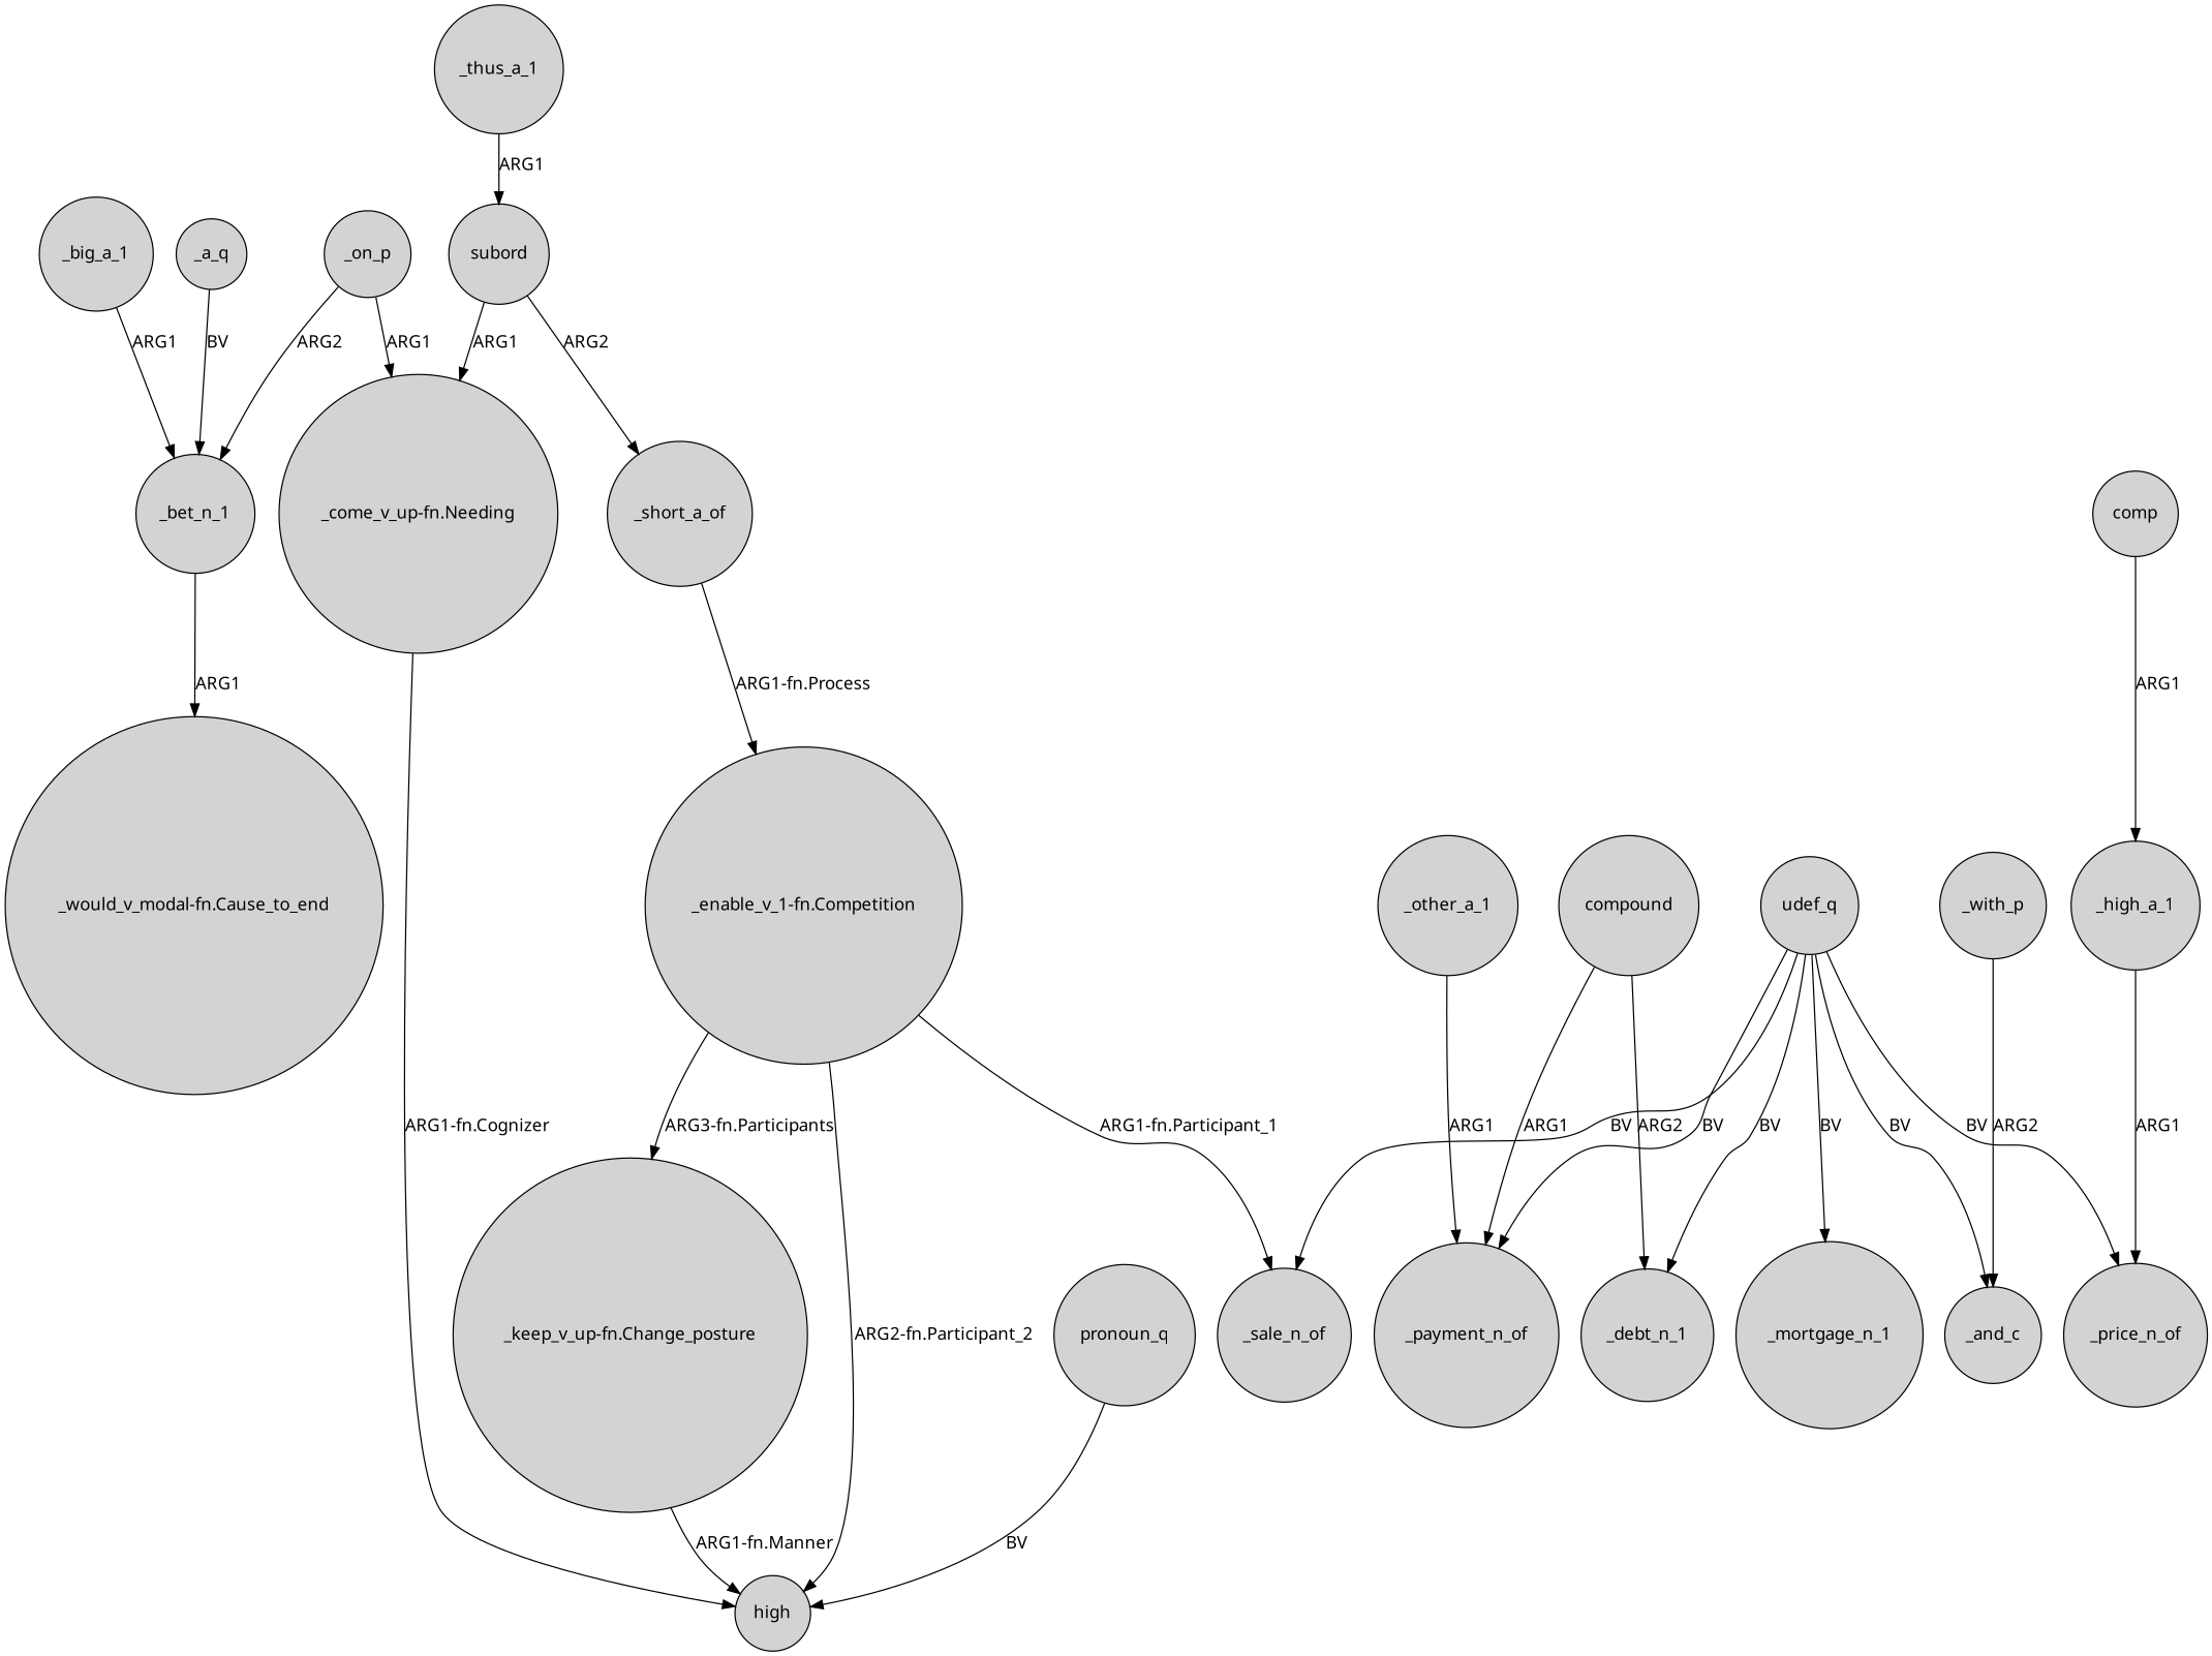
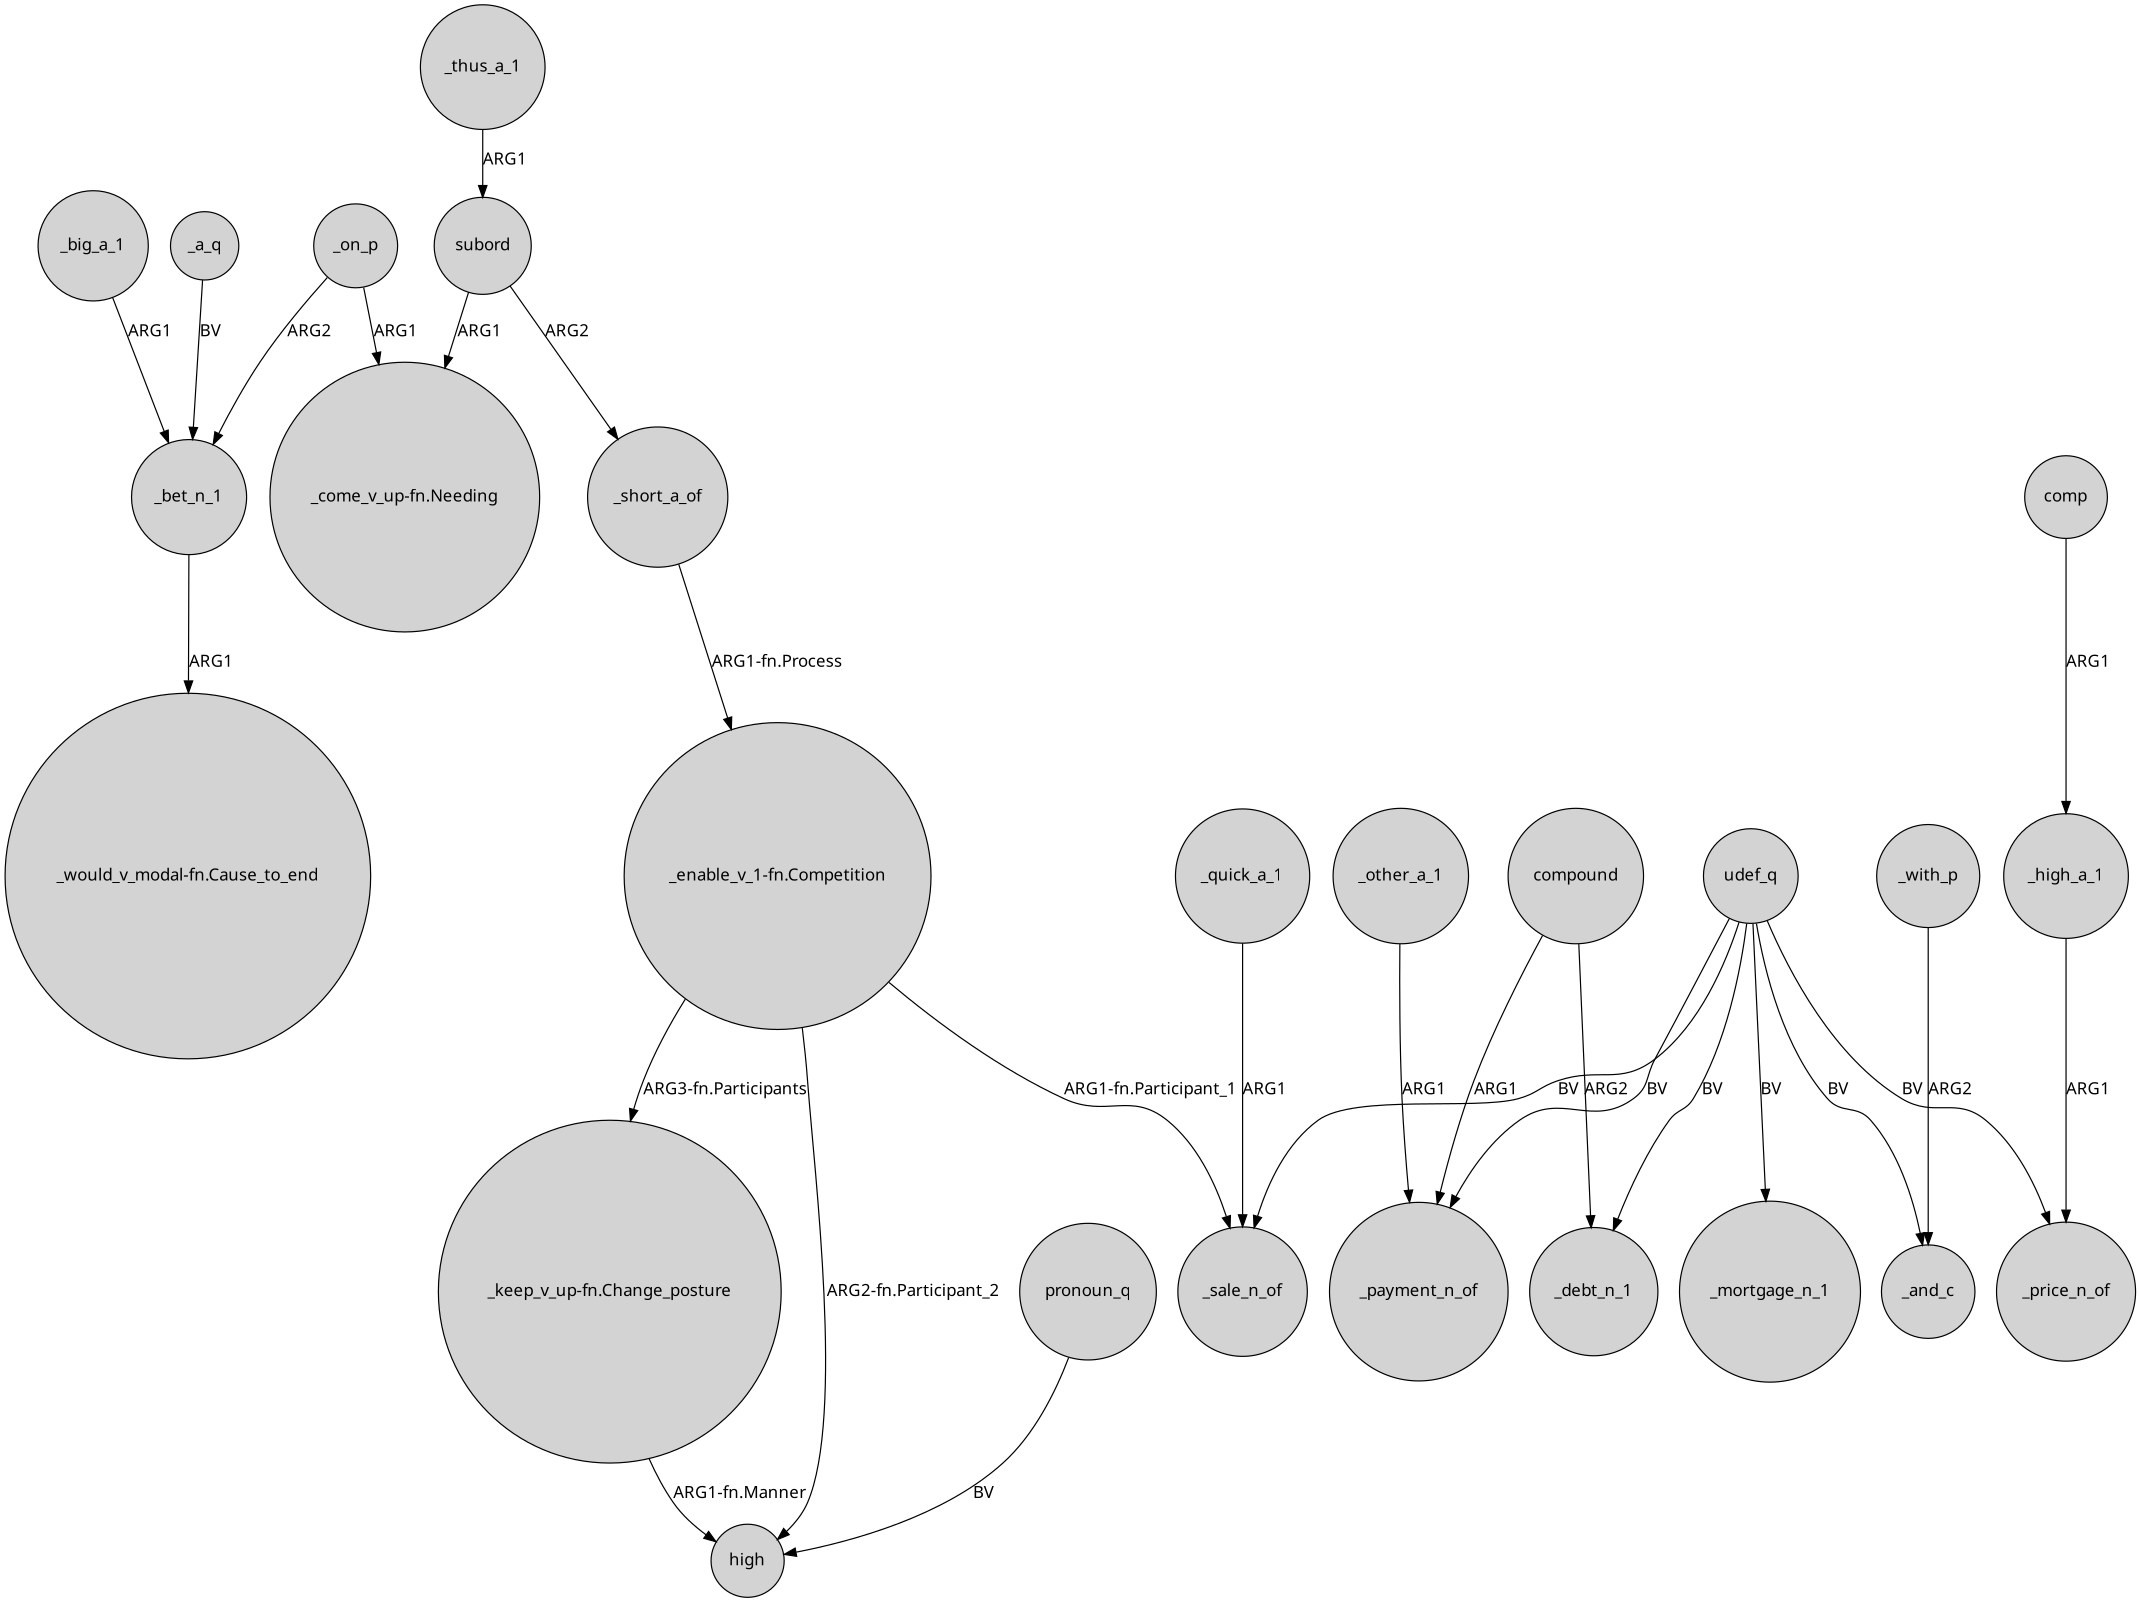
  digraph {
    fontname="Noto Sans"
    node [fontname="Noto Sans" shape=circle style=filled]
    edge [fontname="Noto Sans"]
    _on_p
    _bet_n_1
    "_come_v_up-fn.Needing"
    "_would_v_modal-fn.Cause_to_end"
    n5 [label=high]
    _a_q
    _other_a_1
    _payment_n_of
    udef_q
    _price_n_of
    _sale_n_of
    _and_c
    _mortgage_n_1
    _debt_n_1
    subord
    _short_a_of
    "_enable_v_1-fn.Competition"
    "_keep_v_up-fn.Change_posture"
    _high_a_1
    pronoun_q
    _with_p
    comp
    compound
    _thus_a_1
+   _quick_a_1
    _big_a_1
    _on_p -> _bet_n_1 [label=ARG2]
    _on_p -> "_come_v_up-fn.Needing" [label=ARG1]
    _bet_n_1 -> "_would_v_modal-fn.Cause_to_end" [label=ARG1]
-   "_come_v_up-fn.Needing" -> n5 [label="ARG1-fn.Cognizer"]
    _a_q -> _bet_n_1 [label=BV]
    _other_a_1 -> _payment_n_of [label=ARG1]
    udef_q -> _payment_n_of [label=BV]
    udef_q -> _price_n_of [label=BV]
    udef_q -> _sale_n_of [label=BV]
    udef_q -> _and_c [label=BV]
    udef_q -> _mortgage_n_1 [label=BV]
    udef_q -> _debt_n_1 [label=BV]
    subord -> "_come_v_up-fn.Needing" [label=ARG1]
    subord -> _short_a_of [label=ARG2]
    _short_a_of -> "_enable_v_1-fn.Competition" [label="ARG1-fn.Process"]
    "_enable_v_1-fn.Competition" -> n5 [label="ARG2-fn.Participant_2"]
    "_enable_v_1-fn.Competition" -> _sale_n_of [label="ARG1-fn.Participant_1"]
    "_enable_v_1-fn.Competition" -> "_keep_v_up-fn.Change_posture" [label="ARG3-fn.Participants"]
    "_keep_v_up-fn.Change_posture" -> n5 [label="ARG1-fn.Manner"]
    _high_a_1 -> _price_n_of [label=ARG1]
    pronoun_q -> n5 [label=BV]
    _with_p -> _and_c [label=ARG2]
    comp -> _high_a_1 [label=ARG1]
    compound -> _payment_n_of [label=ARG1]
    compound -> _debt_n_1 [label=ARG2]
    _thus_a_1 -> subord [label=ARG1]
+   _quick_a_1 -> _sale_n_of [label=ARG1]
    _big_a_1 -> _bet_n_1 [label=ARG1]
  }
